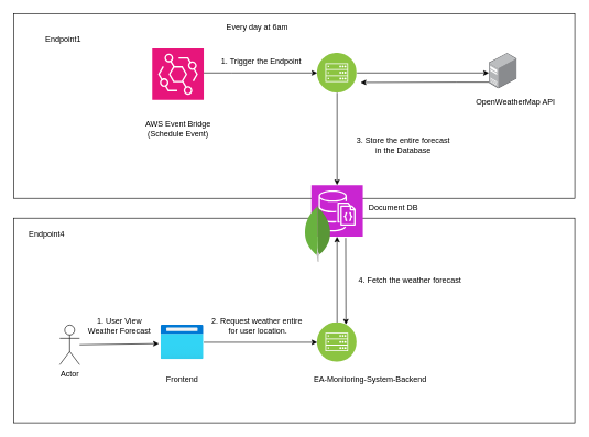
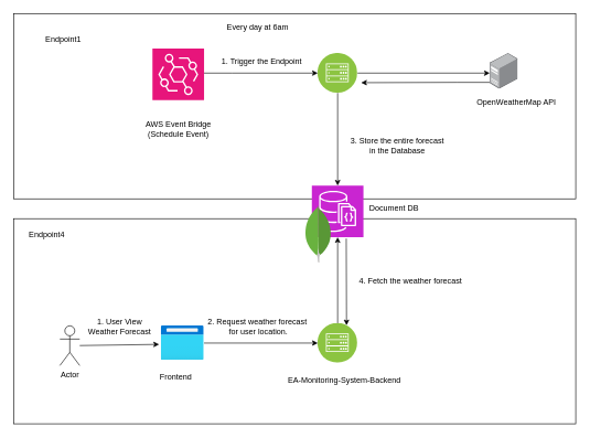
  <mxCell id="0" />
  <mxCell id="1" parent="0" />
  <mxCell id="2" value="" style="rounded=0;whiteSpace=wrap;html=1;" vertex="1" parent="1"><mxGeometry x="20" y="20" width="850" height="280" as="geometry" /></mxCell>
  <mxCell id="3" value="" style="rounded=0;whiteSpace=wrap;html=1;" vertex="1" parent="1"><mxGeometry x="20" y="330" width="850" height="310" as="geometry" /></mxCell>
  <mxCell id="4" style="edgeStyle=orthogonalEdgeStyle;rounded=0;orthogonalLoop=1;jettySize=auto;html=1;entryX=1.093;entryY=0.741;entryDx=0;entryDy=0;entryPerimeter=0;" edge="1" parent="1" source="5" target="7"><mxGeometry relative="1" as="geometry"><Array as="points"><mxPoint x="690" y="124" /><mxPoint x="690" y="124" /></Array></mxGeometry></mxCell>
  <mxCell id="5" value="" style="image;points=[];aspect=fixed;html=1;align=center;shadow=0;dashed=0;image=img/lib/allied_telesis/computer_and_terminals/Server_Desktop.svg;" vertex="1" parent="1"><mxGeometry x="740" y="80" width="42.6" height="54" as="geometry" /></mxCell>
  <mxCell id="6" value="OpenWeatherMap API" style="text;html=1;align=center;verticalAlign=middle;resizable=0;points=[];autosize=1;strokeColor=none;fillColor=none;" vertex="1" parent="1"><mxGeometry x="710" y="140" width="140" height="30" as="geometry" /></mxCell>
  <mxCell id="7" value="" style="image;aspect=fixed;perimeter=ellipsePerimeter;html=1;align=center;shadow=0;dashed=0;fontColor=#4277BB;labelBackgroundColor=default;fontSize=12;spacingTop=3;image=img/lib/ibm/infrastructure/mobile_backend.svg;" vertex="1" parent="1"><mxGeometry x="480" y="80" width="60" height="60" as="geometry" /></mxCell>
  <mxCell id="8" style="edgeStyle=orthogonalEdgeStyle;rounded=0;orthogonalLoop=1;jettySize=auto;html=1;entryX=0;entryY=0.556;entryDx=0;entryDy=0;entryPerimeter=0;" edge="1" parent="1" source="7" target="5"><mxGeometry relative="1" as="geometry" /></mxCell>
  <mxCell id="9" style="edgeStyle=orthogonalEdgeStyle;rounded=0;orthogonalLoop=1;jettySize=auto;html=1;entryX=0;entryY=0.5;entryDx=0;entryDy=0;" edge="1" parent="1" source="10" target="7"><mxGeometry relative="1" as="geometry"><Array as="points"><mxPoint x="350" y="110" /><mxPoint x="350" y="110" /></Array></mxGeometry></mxCell>
  <mxCell id="10" value="" style="sketch=0;points=[[0,0,0],[0.25,0,0],[0.5,0,0],[0.75,0,0],[1,0,0],[0,1,0],[0.25,1,0],[0.5,1,0],[0.75,1,0],[1,1,0],[0,0.25,0],[0,0.5,0],[0,0.75,0],[1,0.25,0],[1,0.5,0],[1,0.75,0]];outlineConnect=0;fontColor=#232F3E;fillColor=#E7157B;strokeColor=#ffffff;dashed=0;verticalLabelPosition=bottom;verticalAlign=top;align=center;html=1;fontSize=12;fontStyle=0;aspect=fixed;shape=mxgraph.aws4.resourceIcon;resIcon=mxgraph.aws4.eventbridge;" vertex="1" parent="1"><mxGeometry x="230" y="73" width="78" height="78" as="geometry" /></mxCell>
  <mxCell id="11" value="AWS Event Bridge&lt;br&gt;(Schedule Event)" style="text;html=1;align=center;verticalAlign=middle;resizable=0;points=[];autosize=1;strokeColor=none;fillColor=none;" vertex="1" parent="1"><mxGeometry x="209" y="175" width="120" height="40" as="geometry" /></mxCell>
  <mxCell id="12" style="rounded=0;orthogonalLoop=1;jettySize=auto;html=1;entryX=0.75;entryY=0;entryDx=0;entryDy=0;" edge="1" parent="1" target="25"><mxGeometry relative="1" as="geometry"><mxPoint x="523" y="360" as="sourcePoint" /></mxGeometry></mxCell>
  <mxCell id="13" value="" style="sketch=0;points=[[0,0,0],[0.25,0,0],[0.5,0,0],[0.75,0,0],[1,0,0],[0,1,0],[0.25,1,0],[0.5,1,0],[0.75,1,0],[1,1,0],[0,0.25,0],[0,0.5,0],[0,0.75,0],[1,0.25,0],[1,0.5,0],[1,0.75,0]];outlineConnect=0;fontColor=#232F3E;fillColor=#C925D1;strokeColor=#ffffff;dashed=0;verticalLabelPosition=bottom;verticalAlign=top;align=center;html=1;fontSize=12;fontStyle=0;aspect=fixed;shape=mxgraph.aws4.resourceIcon;resIcon=mxgraph.aws4.documentdb_with_mongodb_compatibility;" vertex="1" parent="1"><mxGeometry x="471" y="280" width="78" height="78" as="geometry" /></mxCell>
  <mxCell id="14" value="" style="dashed=0;outlineConnect=0;html=1;align=center;labelPosition=center;verticalLabelPosition=bottom;verticalAlign=top;shape=mxgraph.weblogos.mongodb" vertex="1" parent="1"><mxGeometry x="460" y="310" width="41.2" height="86.2" as="geometry" /></mxCell>
  <mxCell id="15" value="Document DB" style="text;html=1;align=center;verticalAlign=middle;resizable=0;points=[];autosize=1;strokeColor=none;fillColor=none;" vertex="1" parent="1"><mxGeometry x="545" y="300" width="100" height="30" as="geometry" /></mxCell>
  <mxCell id="16" value="1. Trigger the Endpoint" style="text;html=1;align=center;verticalAlign=middle;resizable=0;points=[];autosize=1;strokeColor=none;fillColor=none;" vertex="1" parent="1"><mxGeometry x="325" y="78" width="140" height="30" as="geometry" /></mxCell>
  <mxCell id="17" style="edgeStyle=orthogonalEdgeStyle;rounded=0;orthogonalLoop=1;jettySize=auto;html=1;entryX=0.5;entryY=0;entryDx=0;entryDy=0;entryPerimeter=0;" edge="1" parent="1" source="7" target="13"><mxGeometry relative="1" as="geometry" /></mxCell>
- <mxCell id="18" value="3. Store the entire forecast&lt;br&gt;in the Database" style="text;html=1;align=center;verticalAlign=middle;resizable=0;points=[];autosize=1;strokeColor=none;fillColor=none;" vertex="1" parent="1"><mxGeometry x="530" y="200" width="160" height="40" as="geometry" /></mxCell>
- <mxCell id="19" value="EA-Monitoring-System-Backend" style="text;html=1;align=center;verticalAlign=middle;resizable=0;points=[];autosize=1;strokeColor=none;fillColor=none;" vertex="1" parent="1"><mxGeometry x="465" y="560" width="190" height="30" as="geometry" /></mxCell>
+ <mxCell id="18" value="3. Store the entire forecast&lt;br&gt;in the Database" style="text;html=1;align=center;verticalAlign=middle;resizable=0;points=[];autosize=1;strokeColor=none;fillColor=none;" vertex="1" parent="1"><mxGeometry x="520" y="200" width="160" height="40" as="geometry" /></mxCell>
+ <mxCell id="19" value="EA-Monitoring-System-Backend" style="text;html=1;align=center;verticalAlign=middle;resizable=0;points=[];autosize=1;strokeColor=none;fillColor=none;" vertex="1" parent="1"><mxGeometry x="425" y="560" width="190" height="30" as="geometry" /></mxCell>
  <mxCell id="20" style="edgeStyle=orthogonalEdgeStyle;rounded=0;orthogonalLoop=1;jettySize=auto;html=1;entryX=0;entryY=0.5;entryDx=0;entryDy=0;" edge="1" parent="1" source="21" target="25"><mxGeometry relative="1" as="geometry"><mxPoint x="277.5" y="660" as="targetPoint" /></mxGeometry></mxCell>
  <mxCell id="21" value="" style="image;aspect=fixed;html=1;points=[];align=center;fontSize=12;image=img/lib/azure2/general/Browser.svg;" vertex="1" parent="1"><mxGeometry x="243" y="492" width="65" height="52" as="geometry" /></mxCell>
  <mxCell id="22" value="Actor" style="shape=umlActor;verticalLabelPosition=bottom;verticalAlign=top;html=1;outlineConnect=0;" vertex="1" parent="1"><mxGeometry x="90" y="492" width="30" height="60" as="geometry" /></mxCell>
  <mxCell id="23" style="rounded=0;orthogonalLoop=1;jettySize=auto;html=1;" edge="1" parent="1" source="22"><mxGeometry relative="1" as="geometry"><mxPoint x="240" y="520" as="targetPoint" /></mxGeometry></mxCell>
- <mxCell id="24" value="Frontend" style="text;html=1;align=center;verticalAlign=middle;resizable=0;points=[];autosize=1;strokeColor=none;fillColor=none;" vertex="1" parent="1"><mxGeometry x="240" y="560" width="70" height="30" as="geometry" /></mxCell>
+ <mxCell id="24" value="Frontend" style="text;html=1;align=center;verticalAlign=middle;resizable=0;points=[];autosize=1;strokeColor=none;fillColor=none;" vertex="1" parent="1"><mxGeometry x="230" y="555" width="70" height="30" as="geometry" /></mxCell>
  <mxCell id="25" value="" style="image;aspect=fixed;perimeter=ellipsePerimeter;html=1;align=center;shadow=0;dashed=0;fontColor=#4277BB;labelBackgroundColor=default;fontSize=12;spacingTop=3;image=img/lib/ibm/infrastructure/mobile_backend.svg;" vertex="1" parent="1"><mxGeometry x="480" y="488" width="60" height="60" as="geometry" /></mxCell>
  <mxCell id="26" style="edgeStyle=orthogonalEdgeStyle;rounded=0;orthogonalLoop=1;jettySize=auto;html=1;entryX=0.5;entryY=1;entryDx=0;entryDy=0;entryPerimeter=0;" edge="1" parent="1" source="25" target="13"><mxGeometry relative="1" as="geometry" /></mxCell>
  <mxCell id="27" value="1. User View&lt;br&gt;Weather Forecast" style="text;html=1;align=center;verticalAlign=middle;resizable=0;points=[];autosize=1;strokeColor=none;fillColor=none;" vertex="1" parent="1"><mxGeometry x="120" y="473" width="120" height="40" as="geometry" /></mxCell>
- <mxCell id="28" value="2. Request weather entire&amp;nbsp;&lt;br&gt;for user location." style="text;html=1;align=center;verticalAlign=middle;resizable=0;points=[];autosize=1;strokeColor=none;fillColor=none;" vertex="1" parent="1"><mxGeometry x="300" y="473" width="180" height="40" as="geometry" /></mxCell>
+ <mxCell id="28" value="2. Request weather forecast&amp;nbsp;&lt;br&gt;for user location." style="text;html=1;align=center;verticalAlign=middle;resizable=0;points=[];autosize=1;strokeColor=none;fillColor=none;" vertex="1" parent="1"><mxGeometry x="300" y="473" width="180" height="40" as="geometry" /></mxCell>
  <mxCell id="29" value="4. Fetch the weather forecast" style="text;html=1;align=center;verticalAlign=middle;resizable=0;points=[];autosize=1;strokeColor=none;fillColor=none;" vertex="1" parent="1"><mxGeometry x="530" y="410" width="180" height="30" as="geometry" /></mxCell>
  <mxCell id="30" value="Every day at 6am" style="text;html=1;align=center;verticalAlign=middle;resizable=0;points=[];autosize=1;strokeColor=none;fillColor=none;" vertex="1" parent="1"><mxGeometry x="329" y="26" width="120" height="30" as="geometry" /></mxCell>
  <mxCell id="31" value="Endpoint1" style="text;html=1;align=center;verticalAlign=middle;resizable=0;points=[];autosize=1;strokeColor=none;fillColor=none;" vertex="1" parent="1"><mxGeometry x="55" y="45" width="80" height="30" as="geometry" /></mxCell>
  <mxCell id="32" value="Endpoint4" style="text;html=1;align=center;verticalAlign=middle;resizable=0;points=[];autosize=1;strokeColor=none;fillColor=none;" vertex="1" parent="1"><mxGeometry x="30" y="340" width="80" height="30" as="geometry" /></mxCell>
